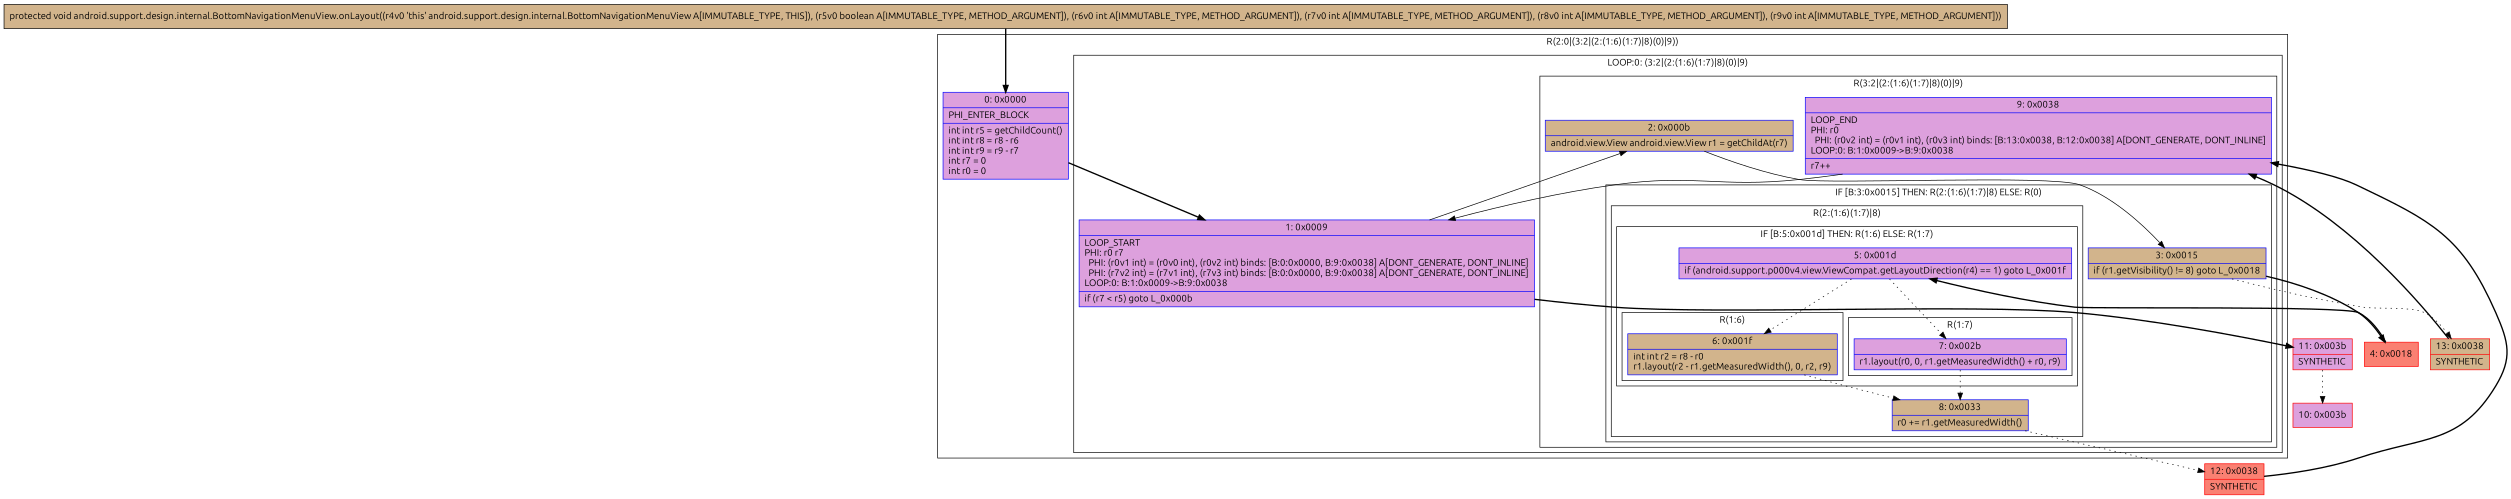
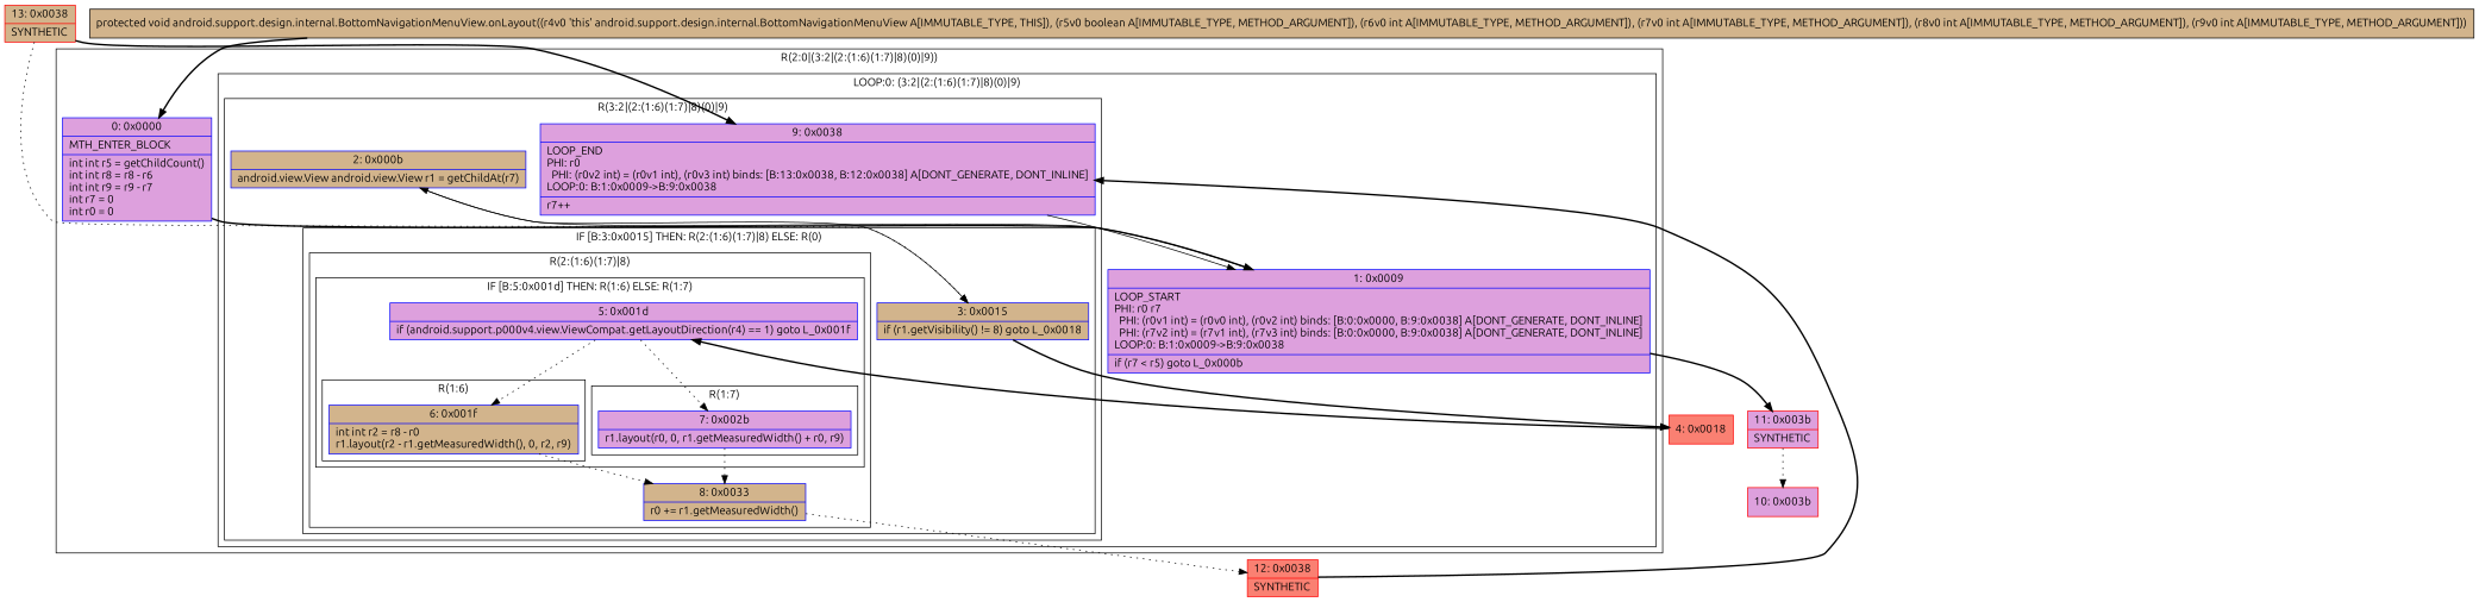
  digraph {
    fontname=Ubuntu
    node [color=blue fillcolor=plum fontname=Ubuntu shape=record style=filled]
    edge [fontname=Ubuntu style=dotted]
    n1 [fillcolor=tan label="{6\:\ 0x001f|int int r2 = r8 \- r0\lr1.layout(r2 \- r1.getMeasuredWidth(), 0, r2, r9)\l}"]
    n2 [label="{7\:\ 0x002b|r1.layout(r0, 0, r1.getMeasuredWidth() + r0, r9)\l}"]
    n3 [label="{5\:\ 0x001d|if (android.support.p000v4.view.ViewCompat.getLayoutDirection(r4) == 1) goto L_0x001f\l}"]
    n4 [fillcolor=tan label="{8\:\ 0x0033|r0 += r1.getMeasuredWidth()\l}"]
    n5 [fillcolor=tan label="{3\:\ 0x0015|if (r1.getVisibility() != 8) goto L_0x0018\l}"]
    n6 [fillcolor=tan label="{2\:\ 0x000b|android.view.View android.view.View r1 = getChildAt(r7)\l}"]
    n7 [label="{9\:\ 0x0038|LOOP_END\lPHI: r0 \l  PHI: (r0v2 int) = (r0v1 int), (r0v3 int) binds: [B:13:0x0038, B:12:0x0038] A[DONT_GENERATE, DONT_INLINE]\lLOOP:0: B:1:0x0009\-\>B:9:0x0038\l|r7++\l}"]
    n8 [label="{1\:\ 0x0009|LOOP_START\lPHI: r0 r7 \l  PHI: (r0v1 int) = (r0v0 int), (r0v2 int) binds: [B:0:0x0000, B:9:0x0038] A[DONT_GENERATE, DONT_INLINE]\l  PHI: (r7v2 int) = (r7v1 int), (r7v3 int) binds: [B:0:0x0000, B:9:0x0038] A[DONT_GENERATE, DONT_INLINE]\lLOOP:0: B:1:0x0009\-\>B:9:0x0038\l|if (r7 \< r5) goto L_0x000b\l}"]
-   n9 [label="{0\:\ 0x0000|PHI_ENTER_BLOCK\l|int int r5 = getChildCount()\lint int r8 = r8 \- r6\lint int r9 = r9 \- r7\lint r7 = 0\lint r0 = 0\l}"]
+   n9 [label="{0\:\ 0x0000|MTH_ENTER_BLOCK\l|int int r5 = getChildCount()\lint int r8 = r8 \- r6\lint int r9 = r9 \- r7\lint r7 = 0\lint r0 = 0\l}"]
    n10 [color=red fillcolor=salmon label="{12\:\ 0x0038|SYNTHETIC\l}"]
    n11 [color=red fillcolor=salmon label="{4\:\ 0x0018}"]
    n12 [color=red fillcolor=tan label="{13\:\ 0x0038|SYNTHETIC\l}"]
    n13 [color=red label="{11\:\ 0x003b|SYNTHETIC\l}"]
    n14 [color=red label="{10\:\ 0x003b}"]
    n15 [fillcolor=tan label="{protected void android.support.design.internal.BottomNavigationMenuView.onLayout((r4v0 'this' android.support.design.internal.BottomNavigationMenuView A[IMMUTABLE_TYPE, THIS]), (r5v0 boolean A[IMMUTABLE_TYPE, METHOD_ARGUMENT]), (r6v0 int A[IMMUTABLE_TYPE, METHOD_ARGUMENT]), (r7v0 int A[IMMUTABLE_TYPE, METHOD_ARGUMENT]), (r8v0 int A[IMMUTABLE_TYPE, METHOD_ARGUMENT]), (r9v0 int A[IMMUTABLE_TYPE, METHOD_ARGUMENT])) }" color=""]
    subgraph cluster_1 {
      label="R(2:0|(3:2|(2:(1:6)(1:7)|8)(0)|9))"
      n9
      subgraph cluster_2 {
        label="LOOP:0: (3:2|(2:(1:6)(1:7)|8)(0)|9)"
        n8
        subgraph cluster_3 {
          label="R(3:2|(2:(1:6)(1:7)|8)(0)|9)"
          n6
          n7
          subgraph cluster_4 {
            label="IF [B:3:0x0015] THEN: R(2:(1:6)(1:7)|8) ELSE: R(0)"
            n5
            subgraph cluster_5 {
              label="R(2:(1:6)(1:7)|8)"
              n4
              subgraph cluster_6 {
                label="IF [B:5:0x001d] THEN: R(1:6) ELSE: R(1:7)"
                n3
                subgraph cluster_7 {
                  label="R(1:6)"
                  n1
                }
                subgraph cluster_8 {
                  label="R(1:7)"
                  n2
                }
              }
            }
            subgraph cluster_9 {
              label="R(0)"
            }
          }
        }
      }
    }
    n1 -> n4
    n2 -> n4
    n3 -> n1
    n3 -> n2
    n4 -> n10
    n5 -> n11 [style=bold]
-   n5 -> n12
+   n12 -> n5
    n6 -> n5 [style=solid]
    n7 -> n8 [style=solid]
    n8 -> n6 [style=solid]
    n8 -> n13 [style=bold]
    n9 -> n8 [style=bold]
    n10 -> n7 [style=bold]
    n11 -> n3 [style=bold]
    n12 -> n7 [style=bold]
    n13 -> n14
    n15 -> n9 [style=bold]
  }
